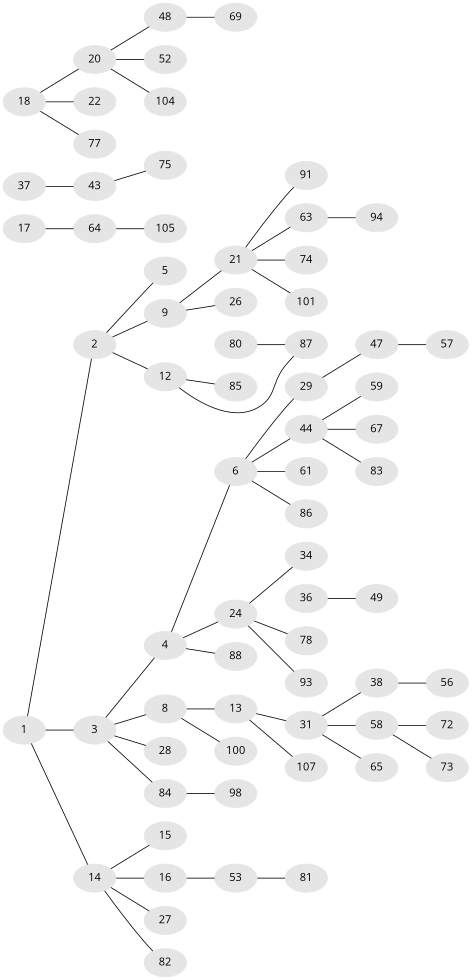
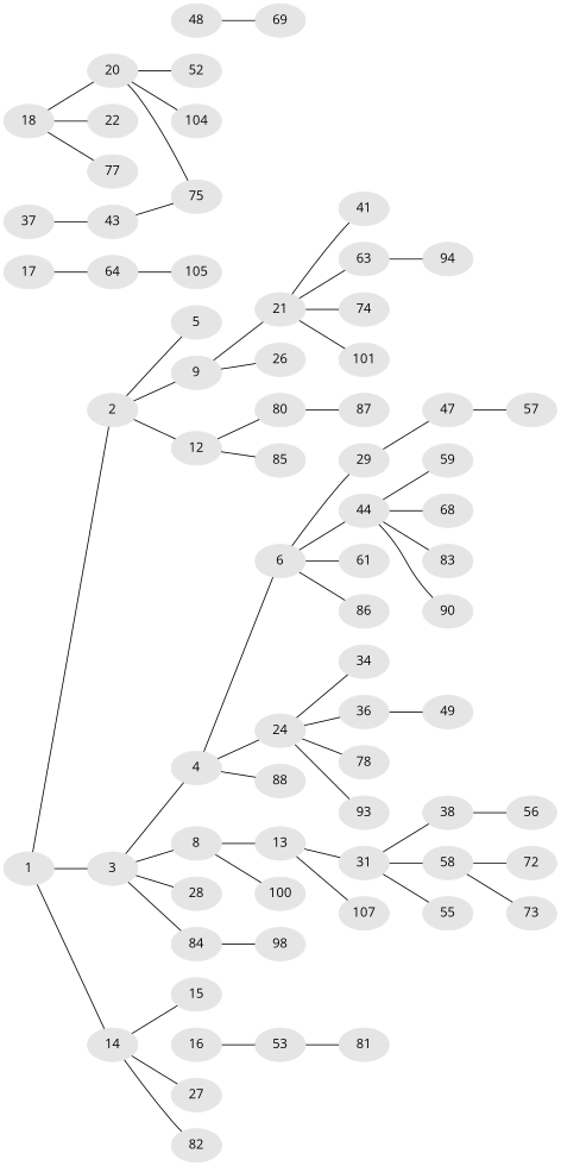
  graph {
    fontname="Open Sans"
    rankdir=LR
    node [color=gray90 fontname="Open Sans" style=filled]
    edge [fontname="Open Sans"]
    1 [super="+11"]
    2 [super="+7"]
    3 [super="+25"]
    14 [super="+62"]
    5
    9 [super="+51"]
    12 [super="+45"]
    4 [super="+23"]
    8 [super="+10"]
    28
    84
    15
    16 [super="+40"]
    27 [super="+106"]
    82
    21 [super="+29"]
    26
    80
    85
    6 [super="+33"]
    24 [super="+35"]
    88 [super="+96"]
    13
    100
    98 [super="+102"]
    n26 [label=29 super="+42"]
    44 [super="+46"]
    61
    86
    34 [super="+79"]
    36 [super="+50"]
    n32 [label=78]
    93
    17 [super="+99"]
    64 [super="+67"]
    47 [super="+56"]
    59
-   68 [super="+78" label=67]
+   68 [super="+78"]
    83
+   90
    31 [super="+66"]
    107
-   41 [label=91]
+   41
    63 [super="+76"]
    74
    101
    87
    n48 [label=38 super="+89"]
    58 [super="+92"]
-   65
+   65 [label=55]
    53 [super="+54"]
    81
    18 [super="+19"]
    20 [super="+38"]
    22 [super="+91"]
    77 [super="+97"]
    43 [super="+103"]
    37
    105
    48 [super="+71"]
    52
    104
    69
    94
    49
    n66 [label=56]
    72
    73 [super="+95"]
    75
    57
    1 -- 2
    1 -- 3
    1 -- 14
    2 -- 5
    2 -- 9
    2 -- 12
    3 -- 4
    3 -- 8
    3 -- 28
    3 -- 84
    14 -- 15
-   14 -- 16
    14 -- 27
    14 -- 82
    9 -- 21
    9 -- 26
-   12 -- 87
+   12 -- 80
    12 -- 85
    4 -- 6
    4 -- 24
    4 -- 88
    8 -- 13
    8 -- 100
    84 -- 98
    16 -- 53
    21 -- 41
    21 -- 63
    21 -- 74
    21 -- 101
    80 -- 87
    6 -- n26
    6 -- 44
    6 -- 61
    6 -- 86
    24 -- 34
+   24 -- 36
    24 -- n32
    24 -- 93
    13 -- 31
    13 -- 107
    n26 -- 47
    44 -- 59
    44 -- 68
    44 -- 83
+   44 -- 90
    36 -- 49
    17 -- 64
    64 -- 105
    47 -- 57
    31 -- n48
    31 -- 58
    31 -- 65
    63 -- 94
    n48 -- n66
    58 -- 72
    58 -- 73
    53 -- 81
    18 -- 20
    18 -- 22
    18 -- 77
-   20 -- 48
+   20 -- 75
    20 -- 52
    20 -- 104
    43 -- 75
    37 -- 43
    48 -- 69
  }
